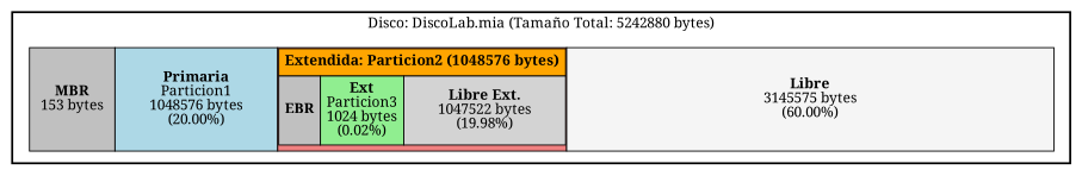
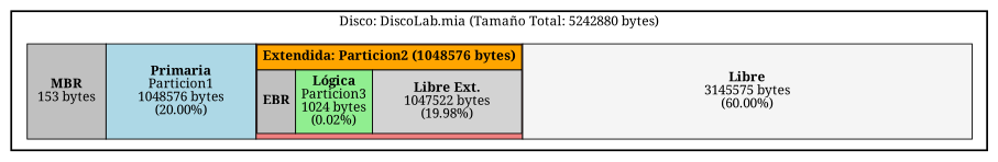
  digraph {
    splines=false
    fontname="Noto Serif"
-   n1 [label=< 			<TABLE BORDER="0" CELLBORDER="1" CELLSPACING="0" CELLPADDING="10" WIDTH="800"> 			<TR> 			<TD BGCOLOR="gray" ALIGN="CENTER"><B>MBR</B><BR/>153 bytes</TD> 			<TD BGCOLOR="lightblue" WIDTH="160" ALIGN="CENTER"><B>Primaria</B><BR/>Particion1<BR/>1048576 bytes<BR/>(20.00%)</TD> 			<TD BGCOLOR="lightcoral" WIDTH="160" ALIGN="CENTER" CELLPADDING="0"> 				<TABLE BORDER="0" CELLBORDER="1" CELLSPACING="0" CELLPADDING="5" WIDTH="100%" HEIGHT="100%"> 				<TR><TD COLSPAN="100" ALIGN="CENTER" BGCOLOR="orange"><B>Extendida: Particion2 (1048576 bytes)</B></TD></TR> 				<TR> 				<TD BGCOLOR="gray" WIDTH="20" ALIGN="CENTER"><B>EBR</B></TD> 				<TD BGCOLOR="lightgreen" WIDTH="50" ALIGN="CENTER"><B>Ext</B><BR/>Particion3<BR/>1024 bytes<BR/>(0.02%)</TD> 				<TD BGCOLOR="#D3D3D3" WIDTH="159" ALIGN="CENTER"><B>Libre Ext.</B><BR/>1047522 bytes<BR/>(19.98%)</TD> 				</TR> 				</TABLE> 			</TD> 			<TD BGCOLOR="#F5F5F5" WIDTH="479" ALIGN="CENTER"><B>Libre</B><BR/>3145575 bytes<BR/>(60.00%)</TD> 			</TR> 			</TABLE> > shape=none fontname="Noto Serif"]
+   n1 [label=< 			<TABLE BORDER="0" CELLBORDER="1" CELLSPACING="0" CELLPADDING="10" WIDTH="800"> 			<TR> 			<TD BGCOLOR="gray" ALIGN="CENTER"><B>MBR</B><BR/>153 bytes</TD> 			<TD BGCOLOR="lightblue" WIDTH="160" ALIGN="CENTER"><B>Primaria</B><BR/>Particion1<BR/>1048576 bytes<BR/>(20.00%)</TD> 			<TD BGCOLOR="lightcoral" WIDTH="160" ALIGN="CENTER" CELLPADDING="0"> 				<TABLE BORDER="0" CELLBORDER="1" CELLSPACING="0" CELLPADDING="5" WIDTH="100%" HEIGHT="100%"> 				<TR><TD COLSPAN="100" ALIGN="CENTER" BGCOLOR="orange"><B>Extendida: Particion2 (1048576 bytes)</B></TD></TR> 				<TR> 				<TD BGCOLOR="gray" WIDTH="20" ALIGN="CENTER"><B>EBR</B></TD> 				<TD BGCOLOR="lightgreen" WIDTH="50" ALIGN="CENTER"><B>Lógica</B><BR/>Particion3<BR/>1024 bytes<BR/>(0.02%)</TD> 				<TD BGCOLOR="#D3D3D3" WIDTH="159" ALIGN="CENTER"><B>Libre Ext.</B><BR/>1047522 bytes<BR/>(19.98%)</TD> 				</TR> 				</TABLE> 			</TD> 			<TD BGCOLOR="#F5F5F5" WIDTH="479" ALIGN="CENTER"><B>Libre</B><BR/>3145575 bytes<BR/>(60.00%)</TD> 			</TR> 			</TABLE> > shape=none fontname="Noto Serif"]
    subgraph cluster_1 {
      color=black
      fillcolor=white
      label="Disco: DiscoLab.mia (Tamaño Total: 5242880 bytes)"
      penwidth=2
      style=filled
      n1
    }
  }
